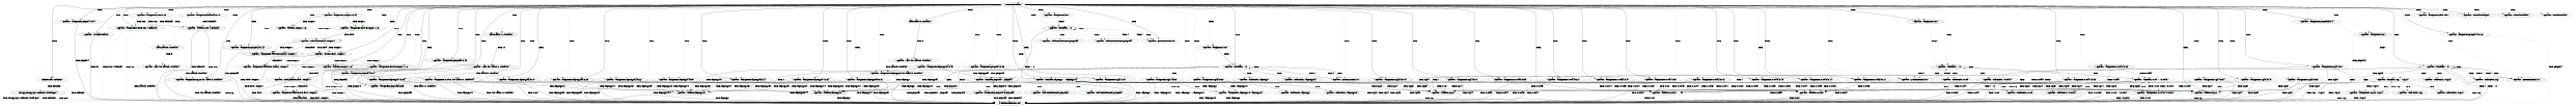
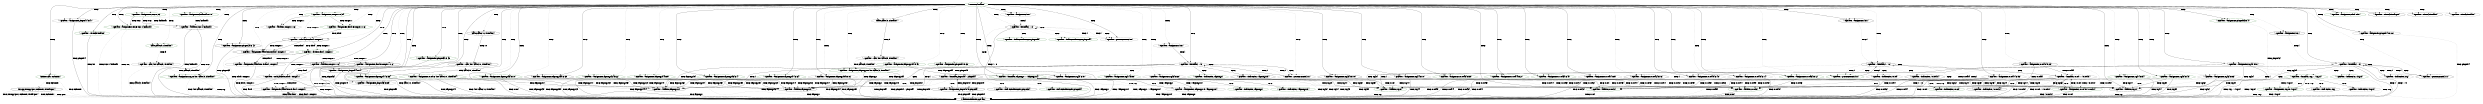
  digraph {
    node [color=darkgreen]
    edge [arrowhead=normal style=dotted]
    n1 [label="(METHOD,bzskaon)"]
    n2 [label="(PARAM,char* ecdmmev)"]
    n3 [label="(<operator>.assignment,kmlimulk = 10)"]
    n4 [label="(<operator>.assignment,ehud = 51)"]
    n5 [label="(<operator>.assignment,tzcn = 26)"]
    n6 [color=black label="(<operator>.sizeOf,sizeof(qmu))"]
    n7 [label="(<operator>.assignment,tfspmqyu = (int*)calloc(9, sizeof(int)))"]
    n8 [color=gray40 label="(calloc,calloc(9, sizeof(int)))"]
    n9 [color=black label="(<operator>.sizeOf,sizeof(int))"]
    n10 [label="(<operator>.assignment,pingun[0] = 83)"]
    n11 [color=gray40 label="(<operator>.assignment,pingun[1] = 47)"]
    n12 [label="(<operator>.assignment,onngtrrv = 34)"]
    n13 [label="(<operator>.assignment,tfspmqyu[0] = 45)"]
    n14 [label="(<operator>.assignment,tfspmqyu[1] = 35)"]
    n15 [label="(<operator>.assignment,scy = (int*)calloc(9, sizeof(int)))"]
    n16 [label="(calloc,calloc(9, sizeof(int)))"]
    n17 [color=gray40 label="(<operator>.sizeOf,sizeof(int))"]
    n18 [color=gray40 label="(<operator>.assignment,scy[0] = 97)"]
    n19 [label="(<operator>.assignment,owod = (int*)calloc(10, sizeof(int)))"]
    n20 [color=black label="(calloc,calloc(10, sizeof(int)))"]
    n21 [label="(<operator>.sizeOf,sizeof(int))"]
    n22 [label="(<operator>.assignment,scy[1] = 88)"]
    n23 [color=gray40 label="(<operator>.assignment,scy[2] = 97)"]
    n24 [label="(<operator>.assignment,uec = tzcn + kmlimulk)"]
    n25 [color=black label="(<operator>.addition,tzcn + kmlimulk)"]
    n26 [label="(<operator>.assignment,ehud = onngtrrv + 6)"]
    n27 [color=gray40 label="(<operator>.addition,onngtrrv + 6)"]
    n28 [color=black label="(<operator>.assignment,owod[0] = 25)"]
    n29 [color=gray40 label="(<operator>.assignment,owod[1] = 5)"]
    n30 [color=black label="(<operator>.assignment,pingun[2] = 42)"]
    n31 [color=black label="(<operator>.assignment,aabtvkum = ehud - onngtrrv)"]
    n32 [color=black label="(<operator>.subtraction,ehud - onngtrrv)"]
    n33 [color=black label="(<operator>.assignment,owod[2] = 76)"]
    n34 [label="(<operator>.assignment,owod[3] = 49)"]
    n35 [label="(<operator>.assignment,tfspmqyu[2] = 22)"]
    n36 [label="(<operator>.assignment,tfspmqyu[3] = 10)"]
    n37 [label="(<operator>.assignment,owod[4] = 27)"]
    n38 [label="(<operator>.assignment,pingun[3] = 43)"]
    n39 [color=black label="(<operator>.assignment,pingun[4] = 17)"]
    n40 [label="(<operator>.assignment,tfspmqyu[4] = 9)"]
    n41 [color=gray40 label="(<operator>.assignment,scy[3] = 60)"]
    n42 [color=gray40 label="(<operator>.assignment,scy[4] = 10)"]
    n43 [color=gray40 label="(<operator>.assignment,pingun[5] = 89)"]
    n44 [color=black label="(<operator>.assignment,tfspmqyu[5] = 69)"]
    n45 [label="(<operator>.assignment,owod[5] = 59)"]
    n46 [color=black label="(<operator>.assignment,scy[5] = 100)"]
    n47 [color=gray40 label="(<operator>.assignment,aabtvkum = ehud / onngtrrv)"]
    n48 [label="(<operator>.division,ehud / onngtrrv)"]
    n49 [label="(<operator>.assignment,pingun[6] = 47)"]
    n50 [label="(<operator>.assignment,owod[6] = 12)"]
    n51 [label="(<operator>.assignment,tfspmqyu[6] = 4)"]
    n52 [color=gray40 label="(<operator>.assignment,owod[7] = 93)"]
    n53 [color=black label="(<operator>.assignment,ehud = onngtrrv + 6)"]
    n54 [color=black label="(<operator>.addition,onngtrrv + 6)"]
    n55 [color=gray40 label="(<operator>.assignment,pingun[7] = 100)"]
    n56 [color=gray40 label="(<operator>.assignment,i = 1)"]
    n57 [color=black label="(<operator>.lessThan,i < 8)"]
    n58 [color=gray40 label="(<operator>.postIncrement,i++)"]
    n59 [color=gray40 label="(<operator>.assignment,scy[6] = 83)"]
    n60 [label="(<operator>.assignment,tfspmqyu[7] = 64)"]
    n61 [color=gray40 label="(<operator>.assignment,tfspmqyu[8] = 16)"]
    n62 [color=gray40 label="(<operator>.assignment,owod[8] = 14)"]
    n63 [label="(<operator>.assignment,scy[7] = 54)"]
    n64 [label="(<operator>.assignment,scy[8] = 48)"]
    n65 [color=gray40 label="(<operator>.assignment,i = 1)"]
    n66 [color=gray40 label="(<operator>.lessThan,i < 9)"]
    n67 [color=gray40 label="(<operator>.postIncrement,i++)"]
    n68 [color=black label="(<operator>.addition,tfspmqyu+i)"]
    n69 [color=black label="(<operator>.addition,tfspmqyu+i)"]
    n70 [color=gray40 label="(<operator>.assignment,aabtvkum = ehud * onngtrrv)"]
    n71 [color=gray40 label="(<operator>.multiplication,ehud * onngtrrv)"]
    n72 [color=gray40 label="(<operator>.assignment,owod[9] = 48)"]
    n73 [color=black label="(<operator>.assignment,i = 1)"]
    n74 [color=black label="(<operator>.lessThan,i < 10)"]
    n75 [label="(<operator>.postIncrement,i++)"]
    n76 [label="(<operator>.addition,owod+i)"]
    n77 [label="(<operator>.addition,owod+i)"]
    n78 [color=black label="(<operator>.assignment,i = 1)"]
    n79 [color=black label="(<operator>.lessThan,i < 9)"]
    n80 [color=black label="(<operator>.postIncrement,i++)"]
    n81 [color=black label="(<operator>.addition,scy+i)"]
    n82 [label="(<operator>.addition,scy+i)"]
    n83 [color=black label="(strncpy,strncpy(qmu, ecdmmev, sizeof(qmu)))"]
-   n84 [color=black label="(METHOD_RETURN,void)"]
+   n84 [color=black label="(METHOD_RETURN,operator)"]
    n85 [color=gray40 label="(<operator>.cast,(int*)calloc(9, sizeof(int)))"]
    n86 [color=black label="(<operator>.lessThan,pingun[0] < pingun[i])"]
    n87 [label="(<operator>.lessThan,*tfspmqyu < *(tfspmqyu+i))"]
    n88 [color=gray40 label="(<operator>.cast,(int*)calloc(9, sizeof(int)))"]
    n89 [label="(<operator>.lessThan,*scy < *(scy+i))"]
    n90 [color=black label="(<operator>.cast,(int*)calloc(10, sizeof(int)))"]
    n91 [color=gray40 label="(<operator>.lessThan,*owod < *(owod+i))"]
    n92 [label="(<operator>.indirectIndexAccess,pingun[0])"]
    n93 [label="(<operator>.indirectIndexAccess,pingun[i])"]
    n94 [label="(<operator>.indirection,*tfspmqyu)"]
    n95 [color=black label="(<operator>.indirection,*(tfspmqyu+i))"]
    n96 [color=gray40 label="(<operator>.indirection,*owod)"]
    n97 [color=black label="(<operator>.indirection,*(owod+i))"]
    n98 [color=gray40 label="(<operator>.indirection,*scy)"]
    n99 [label="(<operator>.indirection,*(scy+i))"]
    n100 [color=black label="(<operator>.assignment,pingun[0] = pingun[i])"]
    n101 [color=black label="(<operator>.indirectIndexAccess,pingun[0])"]
    n102 [label="(<operator>.indirectIndexAccess,pingun[i])"]
    n103 [color=gray40 label="(<operator>.assignment,*tfspmqyu = *(tfspmqyu+i))"]
    n104 [label="(<operator>.indirection,*tfspmqyu)"]
    n105 [label="(<operator>.indirection,*(tfspmqyu+i))"]
    n106 [label="(<operator>.assignment,*scy = *(scy+i))"]
    n107 [color=black label="(<operator>.indirection,*scy)"]
    n108 [color=gray40 label="(<operator>.indirection,*(scy+i))"]
    n109 [label="(<operator>.assignment,*owod = *(owod+i))"]
    n110 [label="(<operator>.indirection,*owod)"]
    n111 [color=black label="(<operator>.indirection,*(owod+i))"]
    n1 -> n2 [label="DDG: " style=solid]
    n1 -> n3 [arrowhead=tee label="DDG: "]
    n1 -> n4 [label="DDG: " style=solid]
    n1 -> n5 [label="DDG: "]
    n1 -> n6 [arrowhead=tee label="DDG: " style=solid]
    n1 -> n7 [label="DDG: "]
    n1 -> n8 [arrowhead=tee label="DDG: " style=solid]
    n1 -> n9 [arrowhead=tee label="DDG: "]
    n1 -> n10 [arrowhead=tee label="DDG: "]
    n1 -> n11 [arrowhead=tee label="DDG: " style=solid]
    n1 -> n12 [label="DDG: "]
    n1 -> n13 [arrowhead=tee label="DDG: "]
    n1 -> n14 [label="DDG: " style=solid]
    n1 -> n15 [label="DDG: " style=solid]
    n1 -> n16 [arrowhead=tee label="DDG: "]
    n1 -> n17 [arrowhead=tee label="DDG: "]
    n1 -> n18 [label="DDG: " style=solid]
    n1 -> n19 [label="DDG: "]
    n1 -> n20 [label="DDG: "]
    n1 -> n21 [arrowhead=tee label="DDG: " style=solid]
    n1 -> n22 [arrowhead=tee label="DDG: "]
    n1 -> n23 [label="DDG: " style=solid]
    n1 -> n24 [arrowhead=tee label="DDG: " style=solid]
    n1 -> n25 [arrowhead=tee label="DDG: "]
    n1 -> n26 [label="DDG: "]
    n1 -> n27 [label="DDG: "]
    n1 -> n28 [label="DDG: "]
    n1 -> n29 [label="DDG: " style=solid]
    n1 -> n30 [label="DDG: " style=solid]
    n1 -> n31 [arrowhead=tee label="DDG: "]
    n1 -> n32 [arrowhead=tee label="DDG: "]
    n1 -> n33 [label="DDG: "]
    n1 -> n34 [arrowhead=tee label="DDG: " style=solid]
    n1 -> n35 [arrowhead=tee label="DDG: "]
    n1 -> n36 [arrowhead=tee label="DDG: "]
    n1 -> n37 [label="DDG: " style=solid]
    n1 -> n38 [arrowhead=tee label="DDG: " style=solid]
    n1 -> n39 [arrowhead=tee label="DDG: " style=solid]
    n1 -> n40 [arrowhead=tee label="DDG: "]
    n1 -> n41 [label="DDG: "]
    n1 -> n42 [arrowhead=tee label="DDG: " style=solid]
    n1 -> n43 [label="DDG: " style=solid]
    n1 -> n44 [label="DDG: " style=solid]
    n1 -> n45 [label="DDG: " style=solid]
    n1 -> n46 [label="DDG: " style=solid]
    n1 -> n47 [label="DDG: " style=solid]
    n1 -> n48 [label="DDG: " style=solid]
    n1 -> n49 [label="DDG: " style=solid]
    n1 -> n50 [label="DDG: " style=solid]
    n1 -> n51 [arrowhead=tee label="DDG: " style=solid]
    n1 -> n52 [arrowhead=tee label="DDG: " style=solid]
    n1 -> n53 [label="DDG: "]
    n1 -> n54 [arrowhead=tee label="DDG: " style=solid]
    n1 -> n55 [label="DDG: " style=solid]
    n1 -> n56 [arrowhead=tee label="DDG: " style=solid]
    n1 -> n57 [label="DDG: "]
    n1 -> n58 [label="DDG: " style=solid]
    n1 -> n59 [label="DDG: "]
    n1 -> n60 [arrowhead=tee label="DDG: " style=solid]
    n1 -> n61 [arrowhead=tee label="DDG: " style=solid]
    n1 -> n62 [label="DDG: " style=solid]
    n1 -> n63 [arrowhead=tee label="DDG: "]
    n1 -> n64 [label="DDG: " style=solid]
    n1 -> n65 [label="DDG: "]
    n1 -> n66 [label="DDG: " style=solid]
    n1 -> n67 [arrowhead=tee label="DDG: "]
    n1 -> n68 [label="DDG: "]
    n1 -> n69 [arrowhead=tee label="DDG: " style=solid]
    n1 -> n70 [arrowhead=tee label="DDG: " style=solid]
    n1 -> n71 [arrowhead=tee label="DDG: " style=solid]
    n1 -> n72 [arrowhead=tee label="DDG: " style=solid]
    n1 -> n73 [arrowhead=tee label="DDG: " style=solid]
    n1 -> n74 [label="DDG: "]
    n1 -> n75 [label="DDG: "]
    n1 -> n76 [label="DDG: "]
    n1 -> n77 [arrowhead=tee label="DDG: " style=solid]
    n1 -> n78 [label="DDG: "]
    n1 -> n79 [label="DDG: " style=solid]
    n1 -> n80 [arrowhead=tee label="DDG: "]
    n1 -> n81 [arrowhead=tee label="DDG: " style=solid]
    n1 -> n82 [label="DDG: " style=solid]
    n2 -> n83 [arrowhead=tee label="DDG: ecdmmev"]
    n2 -> n84 [label="DDG: ecdmmev"]
    n3 -> n24 [arrowhead=tee label="DDG: kmlimulk"]
    n3 -> n25 [arrowhead=tee label="DDG: kmlimulk"]
    n5 -> n24 [label="DDG: tzcn" style=solid]
    n5 -> n25 [label="DDG: tzcn" style=solid]
    n7 -> n68 [label="DDG: tfspmqyu" style=solid]
    n7 -> n84 [label="DDG: tfspmqyu" style=solid]
    n8 -> n85 [label="DDG: 9" style=solid]
    n10 -> n84 [label="DDG: pingun[0]"]
    n10 -> n86 [arrowhead=tee label="DDG: pingun[0]"]
    n11 -> n84 [arrowhead=tee label="DDG: pingun[1]" style=solid]
    n12 -> n26 [label="DDG: onngtrrv" style=solid]
    n12 -> n27 [label="DDG: onngtrrv" style=solid]
    n12 -> n32 [arrowhead=tee label="DDG: onngtrrv"]
    n13 -> n68 [label="DDG: tfspmqyu[0]"]
    n13 -> n69 [label="DDG: tfspmqyu[0]" style=solid]
    n13 -> n84 [arrowhead=tee label="DDG: tfspmqyu[0]"]
    n13 -> n87 [arrowhead=tee label="DDG: tfspmqyu[0]" style=solid]
    n14 -> n68 [arrowhead=tee label="DDG: tfspmqyu[1]" style=solid]
    n14 -> n69 [arrowhead=tee label="DDG: tfspmqyu[1]"]
    n14 -> n84 [arrowhead=tee label="DDG: tfspmqyu[1]" style=solid]
    n15 -> n81 [arrowhead=tee label="DDG: scy"]
    n15 -> n82 [label="DDG: scy"]
    n15 -> n84 [arrowhead=tee label="DDG: (int*)calloc(9, sizeof(int))"]
    n15 -> n84 [label="DDG: scy"]
    n16 -> n88 [label="DDG: 9"]
    n18 -> n81 [label="DDG: scy[0]" style=solid]
    n18 -> n82 [arrowhead=tee label="DDG: scy[0]" style=solid]
    n18 -> n84 [arrowhead=tee label="DDG: scy[0]" style=solid]
    n18 -> n89 [label="DDG: scy[0]"]
    n19 -> n76 [arrowhead=tee label="DDG: owod" style=solid]
    n19 -> n77 [label="DDG: owod" style=solid]
    n19 -> n84 [arrowhead=tee label="DDG: (int*)calloc(10, sizeof(int))" style=solid]
    n19 -> n84 [arrowhead=tee label="DDG: owod" style=solid]
    n20 -> n90 [arrowhead=tee label="DDG: 10" style=solid]
    n21 -> n84 [arrowhead=tee label="DDG: int" style=solid]
    n22 -> n81 [arrowhead=tee label="DDG: scy[1]"]
    n22 -> n82 [label="DDG: scy[1]"]
    n22 -> n84 [arrowhead=tee label="DDG: scy[1]"]
    n23 -> n81 [label="DDG: scy[2]"]
    n23 -> n82 [arrowhead=tee label="DDG: scy[2]"]
    n23 -> n84 [arrowhead=tee label="DDG: scy[2]"]
    n24 -> n84 [arrowhead=tee label="DDG: tzcn + kmlimulk"]
    n24 -> n84 [arrowhead=tee label="DDG: uec"]
    n25 -> n84 [label="DDG: kmlimulk" style=solid]
    n25 -> n84 [label="DDG: tzcn" style=solid]
    n26 -> n32 [arrowhead=tee label="DDG: ehud" style=solid]
    n28 -> n76 [label="DDG: owod[0]" style=solid]
    n28 -> n77 [arrowhead=tee label="DDG: owod[0]"]
    n28 -> n84 [label="DDG: owod[0]"]
    n28 -> n91 [label="DDG: owod[0]" style=solid]
    n29 -> n76 [arrowhead=tee label="DDG: owod[1]"]
    n29 -> n77 [arrowhead=tee label="DDG: owod[1]"]
    n29 -> n84 [arrowhead=tee label="DDG: owod[1]" style=solid]
    n30 -> n84 [arrowhead=tee label="DDG: pingun[2]" style=solid]
    n31 -> n84 [arrowhead=tee label="DDG: ehud - onngtrrv"]
    n32 -> n31 [label="DDG: ehud" style=solid]
    n32 -> n31 [arrowhead=tee label="DDG: onngtrrv" style=solid]
    n32 -> n48 [label="DDG: ehud"]
    n32 -> n48 [arrowhead=tee label="DDG: onngtrrv" style=solid]
    n33 -> n76 [label="DDG: owod[2]"]
    n33 -> n77 [arrowhead=tee label="DDG: owod[2]"]
    n33 -> n84 [label="DDG: owod[2]" style=solid]
    n34 -> n76 [label="DDG: owod[3]" style=solid]
    n34 -> n77 [arrowhead=tee label="DDG: owod[3]"]
    n34 -> n84 [arrowhead=tee label="DDG: owod[3]"]
    n35 -> n68 [label="DDG: tfspmqyu[2]" style=solid]
    n35 -> n69 [label="DDG: tfspmqyu[2]" style=solid]
    n35 -> n84 [arrowhead=tee label="DDG: tfspmqyu[2]" style=solid]
    n36 -> n68 [arrowhead=tee label="DDG: tfspmqyu[3]"]
    n36 -> n69 [label="DDG: tfspmqyu[3]"]
    n36 -> n84 [arrowhead=tee label="DDG: tfspmqyu[3]" style=solid]
    n37 -> n76 [label="DDG: owod[4]" style=solid]
    n37 -> n77 [arrowhead=tee label="DDG: owod[4]"]
    n37 -> n84 [label="DDG: owod[4]" style=solid]
    n38 -> n84 [arrowhead=tee label="DDG: pingun[3]" style=solid]
    n39 -> n84 [arrowhead=tee label="DDG: pingun[4]" style=solid]
    n40 -> n68 [arrowhead=tee label="DDG: tfspmqyu[4]" style=solid]
    n40 -> n69 [label="DDG: tfspmqyu[4]"]
    n40 -> n84 [arrowhead=tee label="DDG: tfspmqyu[4]" style=solid]
    n41 -> n81 [arrowhead=tee label="DDG: scy[3]" style=solid]
    n41 -> n82 [arrowhead=tee label="DDG: scy[3]" style=solid]
    n41 -> n84 [label="DDG: scy[3]"]
    n42 -> n81 [arrowhead=tee label="DDG: scy[4]" style=solid]
    n42 -> n82 [arrowhead=tee label="DDG: scy[4]"]
    n42 -> n84 [arrowhead=tee label="DDG: scy[4]" style=solid]
    n43 -> n84 [arrowhead=tee label="DDG: pingun[5]"]
    n44 -> n68 [label="DDG: tfspmqyu[5]" style=solid]
    n44 -> n69 [arrowhead=tee label="DDG: tfspmqyu[5]"]
    n44 -> n84 [label="DDG: tfspmqyu[5]"]
    n45 -> n76 [arrowhead=tee label="DDG: owod[5]"]
    n45 -> n77 [arrowhead=tee label="DDG: owod[5]"]
    n45 -> n84 [label="DDG: owod[5]"]
    n46 -> n81 [arrowhead=tee label="DDG: scy[5]" style=solid]
    n46 -> n82 [arrowhead=tee label="DDG: scy[5]"]
    n46 -> n84 [label="DDG: scy[5]"]
    n47 -> n84 [arrowhead=tee label="DDG: ehud / onngtrrv" style=solid]
    n48 -> n47 [label="DDG: ehud" style=solid]
    n48 -> n47 [arrowhead=tee label="DDG: onngtrrv"]
    n48 -> n53 [arrowhead=tee label="DDG: onngtrrv"]
    n48 -> n54 [arrowhead=tee label="DDG: onngtrrv"]
    n48 -> n71 [arrowhead=tee label="DDG: onngtrrv" style=solid]
    n49 -> n84 [label="DDG: pingun[6]"]
    n50 -> n76 [arrowhead=tee label="DDG: owod[6]" style=solid]
    n50 -> n77 [label="DDG: owod[6]"]
    n50 -> n84 [arrowhead=tee label="DDG: owod[6]" style=solid]
    n51 -> n68 [arrowhead=tee label="DDG: tfspmqyu[6]"]
    n51 -> n69 [label="DDG: tfspmqyu[6]" style=solid]
    n51 -> n84 [arrowhead=tee label="DDG: tfspmqyu[6]"]
    n52 -> n76 [arrowhead=tee label="DDG: owod[7]" style=solid]
    n52 -> n77 [label="DDG: owod[7]" style=solid]
    n52 -> n84 [arrowhead=tee label="DDG: owod[7]" style=solid]
    n53 -> n71 [arrowhead=tee label="DDG: ehud" style=solid]
    n53 -> n84 [label="DDG: onngtrrv + 6" style=solid]
    n55 -> n84 [label="DDG: pingun[7]"]
    n56 -> n57 [label="DDG: i"]
    n57 -> n57 [label="CDG: "]
    n57 -> n58 [arrowhead=tee label="DDG: i"]
    n57 -> n58 [label="CDG: "]
    n57 -> n84 [label="DDG: i < 8" style=solid]
    n57 -> n86 [arrowhead=tee label="CDG: "]
    n57 -> n92 [arrowhead=tee label="CDG: "]
    n57 -> n93 [label="CDG: "]
    n58 -> n57 [label="DDG: i"]
    n59 -> n81 [label="DDG: scy[6]"]
    n59 -> n82 [label="DDG: scy[6]"]
    n59 -> n84 [arrowhead=tee label="DDG: scy[6]" style=solid]
    n60 -> n68 [label="DDG: tfspmqyu[7]"]
    n60 -> n69 [label="DDG: tfspmqyu[7]" style=solid]
    n60 -> n84 [arrowhead=tee label="DDG: tfspmqyu[7]"]
    n61 -> n68 [label="DDG: tfspmqyu[8]" style=solid]
    n61 -> n69 [arrowhead=tee label="DDG: tfspmqyu[8]" style=solid]
    n61 -> n84 [label="DDG: tfspmqyu[8]" style=solid]
    n62 -> n76 [label="DDG: owod[8]"]
    n62 -> n77 [arrowhead=tee label="DDG: owod[8]" style=solid]
    n62 -> n84 [arrowhead=tee label="DDG: owod[8]" style=solid]
    n63 -> n81 [arrowhead=tee label="DDG: scy[7]"]
    n63 -> n82 [label="DDG: scy[7]" style=solid]
    n63 -> n84 [arrowhead=tee label="DDG: scy[7]" style=solid]
    n64 -> n81 [arrowhead=tee label="DDG: scy[8]" style=solid]
    n64 -> n82 [label="DDG: scy[8]" style=solid]
    n64 -> n84 [arrowhead=tee label="DDG: scy[8]" style=solid]
    n65 -> n66 [label="DDG: i" style=solid]
    n66 -> n66 [arrowhead=tee label="CDG: "]
    n66 -> n67 [arrowhead=tee label="DDG: i"]
    n66 -> n67 [label="CDG: " style=solid]
    n66 -> n68 [label="DDG: i" style=solid]
    n66 -> n68 [label="CDG: " style=solid]
    n66 -> n69 [label="DDG: i" style=solid]
    n66 -> n87 [arrowhead=tee label="CDG: "]
    n66 -> n94 [label="CDG: " style=solid]
    n66 -> n95 [arrowhead=tee label="CDG: " style=solid]
    n67 -> n66 [arrowhead=tee label="DDG: i" style=solid]
    n68 -> n84 [label="DDG: tfspmqyu"]
    n69 -> n84 [arrowhead=tee label="DDG: tfspmqyu"]
    n70 -> n84 [arrowhead=tee label="DDG: ehud * onngtrrv" style=solid]
    n70 -> n84 [label="DDG: aabtvkum"]
    n71 -> n70 [label="DDG: ehud"]
    n71 -> n70 [label="DDG: onngtrrv"]
    n71 -> n84 [arrowhead=tee label="DDG: onngtrrv" style=solid]
    n71 -> n84 [label="DDG: ehud" style=solid]
    n72 -> n76 [label="DDG: owod[9]"]
    n72 -> n77 [arrowhead=tee label="DDG: owod[9]"]
    n72 -> n84 [label="DDG: owod[9]"]
    n73 -> n74 [label="DDG: i"]
    n74 -> n74 [arrowhead=tee label="CDG: "]
    n74 -> n75 [label="DDG: i"]
    n74 -> n75 [label="CDG: "]
    n74 -> n76 [arrowhead=tee label="DDG: i"]
    n74 -> n76 [label="CDG: "]
    n74 -> n77 [label="DDG: i"]
    n74 -> n84 [arrowhead=tee label="DDG: i < 10"]
    n74 -> n91 [arrowhead=tee label="CDG: " style=solid]
    n74 -> n96 [arrowhead=tee label="CDG: "]
    n74 -> n97 [arrowhead=tee label="CDG: "]
    n75 -> n74 [label="DDG: i" style=solid]
    n76 -> n84 [label="DDG: owod" style=solid]
    n77 -> n84 [label="DDG: owod"]
    n78 -> n79 [label="DDG: i"]
    n79 -> n79 [arrowhead=tee label="CDG: " style=solid]
    n79 -> n80 [label="DDG: i"]
    n79 -> n80 [label="CDG: " style=solid]
    n79 -> n81 [label="DDG: i"]
    n79 -> n81 [arrowhead=tee label="CDG: " style=solid]
    n79 -> n82 [label="DDG: i" style=solid]
    n79 -> n84 [label="DDG: i" style=solid]
    n79 -> n84 [label="DDG: i < 9" style=solid]
    n79 -> n89 [label="CDG: "]
    n79 -> n98 [label="CDG: " style=solid]
    n79 -> n99 [arrowhead=tee label="CDG: "]
    n80 -> n79 [label="DDG: i"]
    n81 -> n84 [label="DDG: scy"]
    n82 -> n84 [arrowhead=tee label="DDG: scy"]
    n83 -> n84 [label="DDG: strncpy(qmu, ecdmmev, sizeof(qmu))"]
    n83 -> n84 [label="DDG: ecdmmev"]
    n83 -> n84 [label="DDG: qmu"]
    n85 -> n7 [label="DDG: calloc(9, sizeof(int))"]
    n86 -> n84 [arrowhead=tee label="DDG: pingun[i]"]
    n86 -> n84 [label="DDG: pingun[0] < pingun[i]"]
    n86 -> n84 [arrowhead=tee label="DDG: pingun[0]"]
    n86 -> n100 [label="DDG: pingun[i]"]
    n86 -> n100 [label="CDG: "]
    n86 -> n101 [label="CDG: "]
    n86 -> n102 [arrowhead=tee label="CDG: "]
    n87 -> n69 [label="CDG: "]
    n87 -> n84 [label="DDG: *tfspmqyu < *(tfspmqyu+i)"]
    n87 -> n84 [arrowhead=tee label="DDG: *tfspmqyu" style=solid]
    n87 -> n84 [arrowhead=tee label="DDG: *(tfspmqyu+i)" style=solid]
    n87 -> n103 [label="DDG: *(tfspmqyu+i)" style=solid]
    n87 -> n103 [label="CDG: " style=solid]
    n87 -> n104 [arrowhead=tee label="CDG: " style=solid]
    n87 -> n105 [arrowhead=tee label="CDG: " style=solid]
    n88 -> n15 [arrowhead=tee label="DDG: calloc(9, sizeof(int))"]
    n88 -> n84 [label="DDG: calloc(9, sizeof(int))"]
    n89 -> n82 [label="CDG: "]
    n89 -> n84 [arrowhead=tee label="DDG: *scy"]
    n89 -> n84 [label="DDG: *scy < *(scy+i)" style=solid]
    n89 -> n84 [label="DDG: *(scy+i)"]
    n89 -> n106 [arrowhead=tee label="DDG: *(scy+i)"]
    n89 -> n106 [label="CDG: "]
    n89 -> n107 [label="CDG: "]
    n89 -> n108 [label="CDG: " style=solid]
    n90 -> n19 [arrowhead=tee label="DDG: calloc(10, sizeof(int))"]
    n90 -> n84 [label="DDG: calloc(10, sizeof(int))" style=solid]
    n91 -> n77 [arrowhead=tee label="CDG: "]
    n91 -> n84 [arrowhead=tee label="DDG: *(owod+i)" style=solid]
    n91 -> n84 [label="DDG: *owod < *(owod+i)" style=solid]
    n91 -> n84 [arrowhead=tee label="DDG: *owod" style=solid]
    n91 -> n109 [label="DDG: *(owod+i)"]
    n91 -> n109 [label="CDG: " style=solid]
    n91 -> n110 [label="CDG: " style=solid]
    n91 -> n111 [label="CDG: " style=solid]
    n100 -> n84 [arrowhead=tee label="DDG: pingun[0]"]
    n100 -> n84 [arrowhead=tee label="DDG: pingun[i]"]
    n100 -> n86 [label="DDG: pingun[0]" style=solid]
    n103 -> n84 [label="DDG: *(tfspmqyu+i)"]
    n103 -> n84 [arrowhead=tee label="DDG: *tfspmqyu"]
    n103 -> n87 [arrowhead=tee label="DDG: *tfspmqyu"]
    n106 -> n84 [arrowhead=tee label="DDG: *(scy+i)"]
    n106 -> n84 [label="DDG: *scy"]
    n106 -> n89 [arrowhead=tee label="DDG: *scy" style=solid]
    n109 -> n84 [arrowhead=tee label="DDG: *owod" style=solid]
    n109 -> n84 [arrowhead=tee label="DDG: *(owod+i)"]
    n109 -> n91 [label="DDG: *owod" style=solid]
  }
